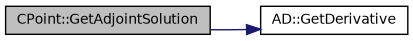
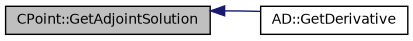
  digraph {
    rankdir=LR
    node [color=black fontname=Helvetica fontsize=10 shape=record style=filled]
    n1 [fillcolor=grey75 fontcolor=black height=0.2 label="CPoint::GetAdjointSolution" width=0.4]
    n2 [fillcolor=white height=0.2 label="AD::GetDerivative" width=0.4]
-   n1 -> n2 [color=midnightblue fontname=Helvetica fontsize=10 labelfontname=Helvetica labelfontsize=10 style=solid]
+   n2 -> n1 [color=midnightblue fontname=Helvetica fontsize=10 labelfontname=Helvetica labelfontsize=10 style=solid]
  }
